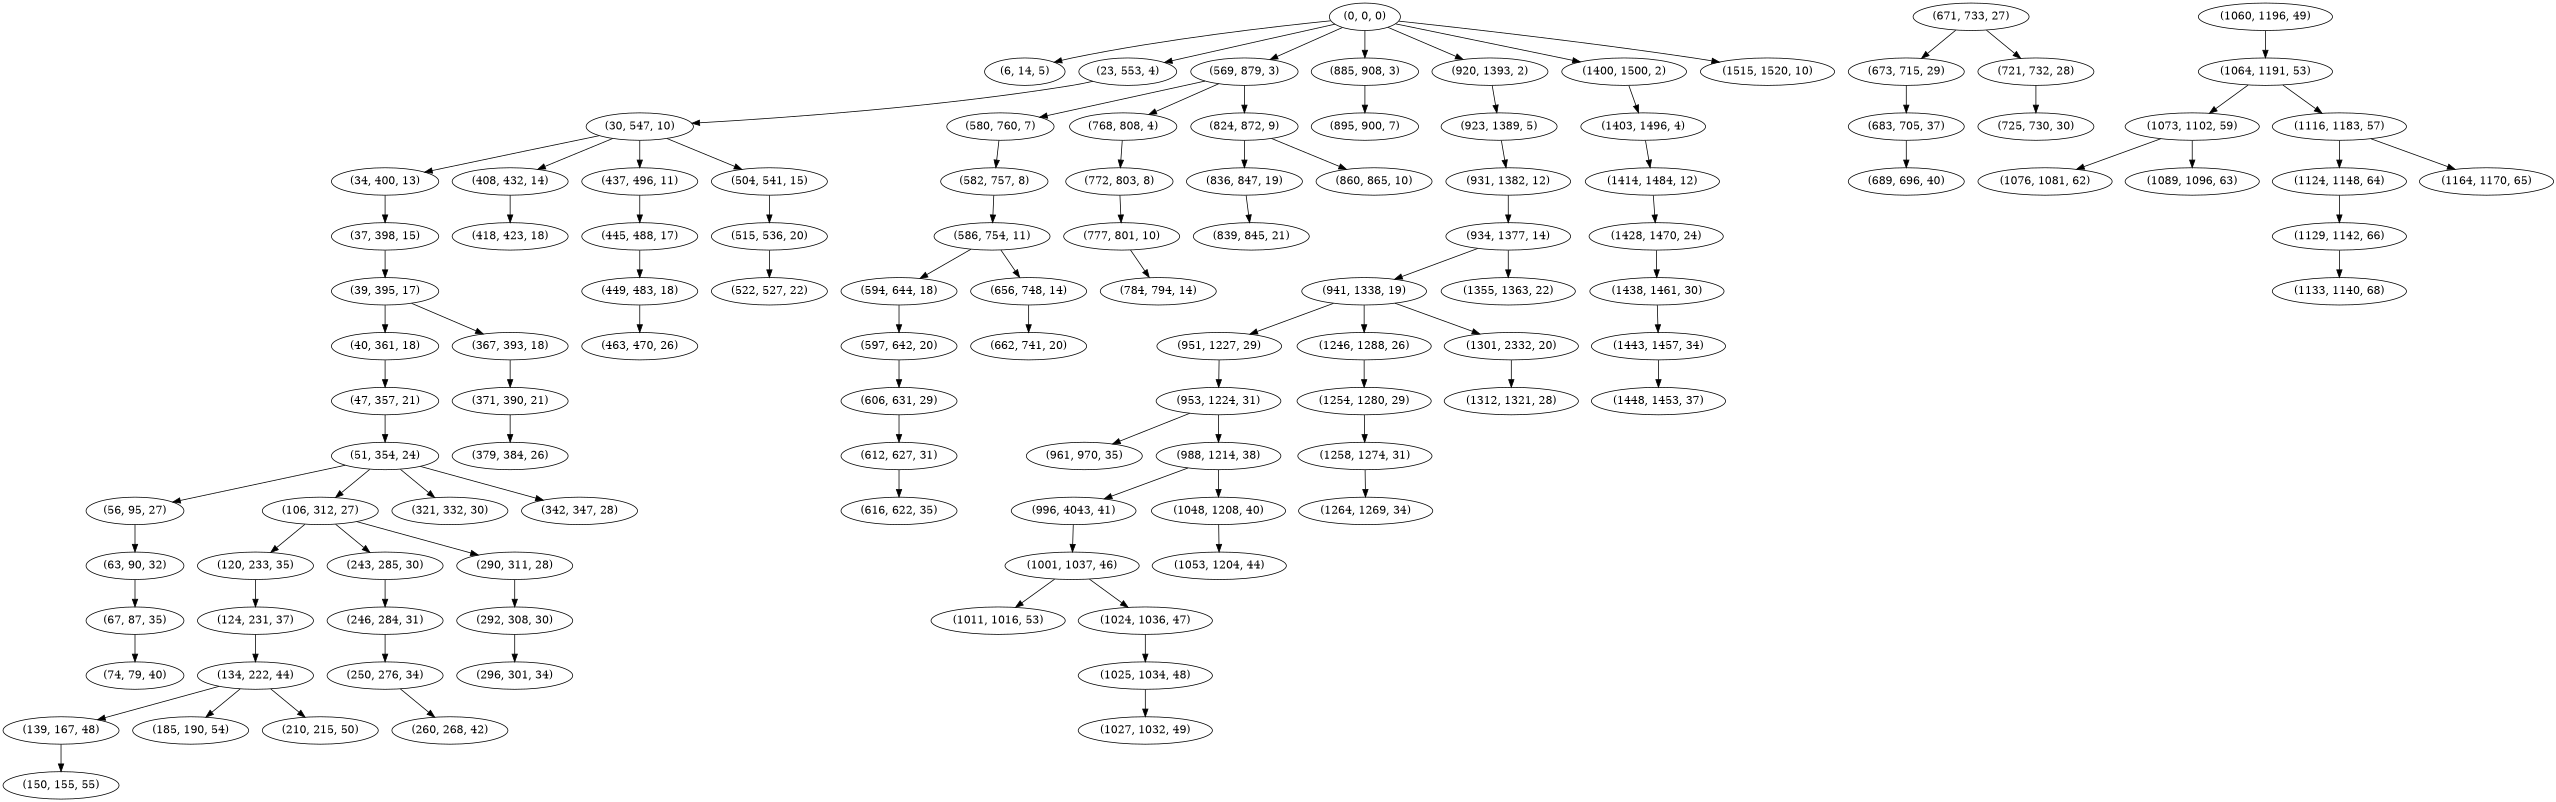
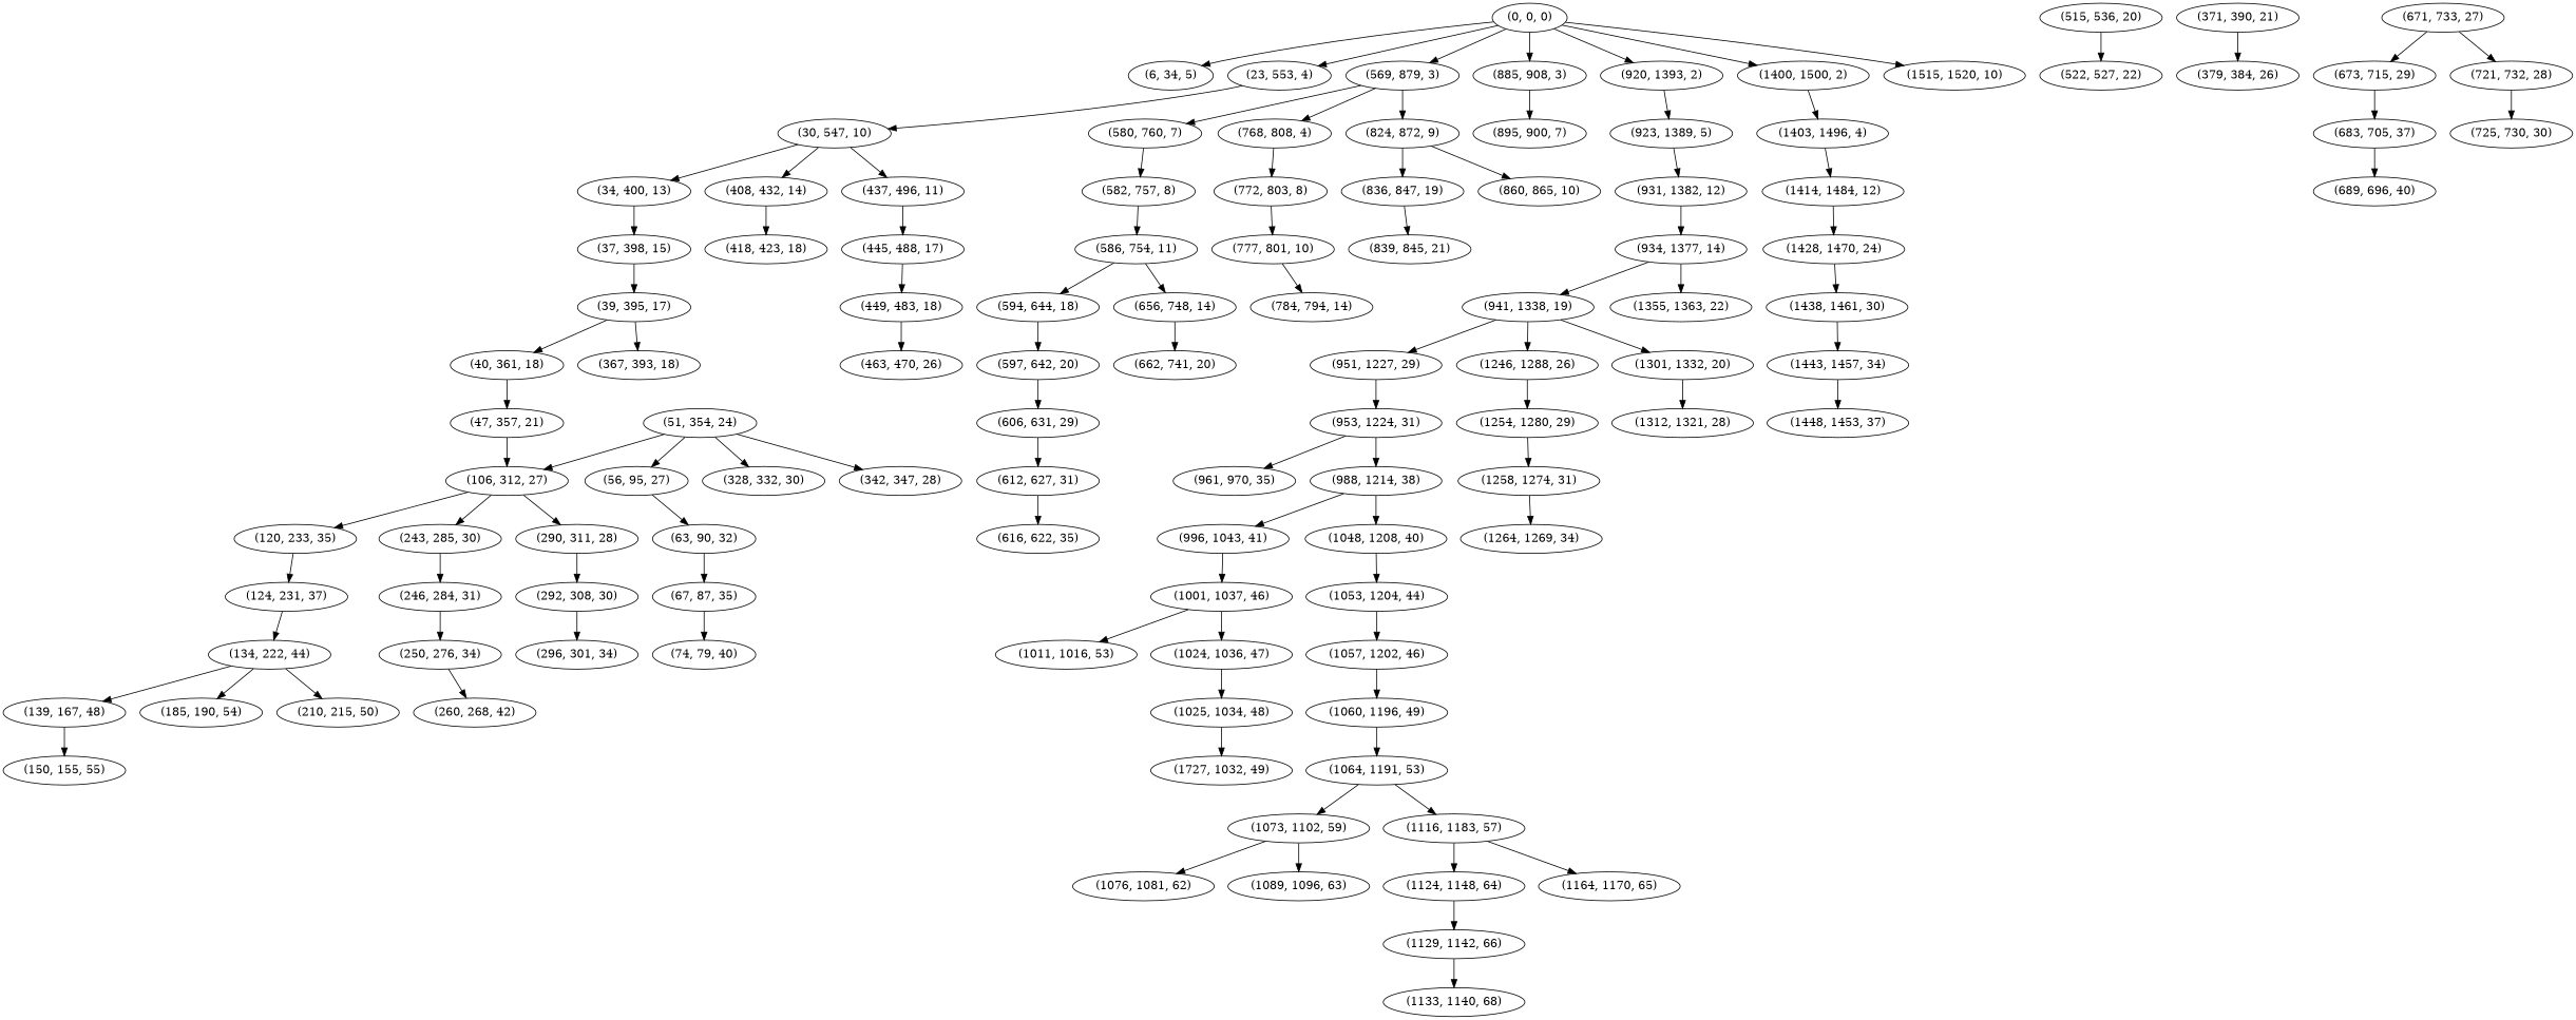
  digraph {
    "(0, 0, 0)"
-   "(6, 14, 5)"
+   "(6, 14, 5)" [label="(6, 34, 5)"]
    "(23, 553, 4)"
    "(569, 879, 3)"
    "(885, 908, 3)"
    "(920, 1393, 2)"
    "(1400, 1500, 2)"
    "(1515, 1520, 10)"
    "(30, 547, 10)"
    "(580, 760, 7)"
    "(768, 808, 4)"
    "(824, 872, 9)"
    "(895, 900, 7)"
    "(923, 1389, 5)"
    "(1403, 1496, 4)"
    "(34, 400, 13)"
    "(408, 432, 14)"
    "(437, 496, 11)"
-   "(504, 541, 15)"
    "(37, 398, 15)"
    "(418, 423, 18)"
    "(445, 488, 17)"
    "(515, 536, 20)"
    "(39, 395, 17)"
    "(40, 361, 18)"
    "(367, 393, 18)"
    "(47, 357, 21)"
    "(371, 390, 21)"
    "(51, 354, 24)"
    "(56, 95, 27)"
    "(106, 312, 27)"
-   "(321, 332, 30)"
+   "(321, 332, 30)" [label="(328, 332, 30)"]
    "(342, 347, 28)"
    "(63, 90, 32)"
    "(120, 233, 35)"
    "(243, 285, 30)"
    "(290, 311, 28)"
    "(67, 87, 35)"
    "(74, 79, 40)"
    "(124, 231, 37)"
    "(246, 284, 31)"
    "(292, 308, 30)"
    "(134, 222, 44)"
    "(139, 167, 48)"
    "(185, 190, 54)"
    "(210, 215, 50)"
    "(150, 155, 55)"
    "(250, 276, 34)"
    "(260, 268, 42)"
    "(296, 301, 34)"
    "(379, 384, 26)"
    "(449, 483, 18)"
    "(463, 470, 26)"
    "(522, 527, 22)"
    "(582, 757, 8)"
    "(772, 803, 8)"
    "(836, 847, 19)"
    "(860, 865, 10)"
    "(586, 754, 11)"
    "(594, 644, 18)"
    "(656, 748, 14)"
    "(597, 642, 20)"
    "(662, 741, 20)"
    "(606, 631, 29)"
    "(612, 627, 31)"
    "(616, 622, 35)"
    "(671, 733, 27)"
    "(673, 715, 29)"
    "(721, 732, 28)"
    "(683, 705, 37)"
    "(725, 730, 30)"
    "(689, 696, 40)"
    "(777, 801, 10)"
    "(784, 794, 14)"
    "(839, 845, 21)"
    "(931, 1382, 12)"
    "(934, 1377, 14)"
    "(941, 1338, 19)"
    "(1355, 1363, 22)"
    "(951, 1227, 29)"
    "(1246, 1288, 26)"
-   "(1301, 1332, 20)" [label="(1301, 2332, 20)"]
+   "(1301, 1332, 20)"
    "(953, 1224, 31)"
    "(1254, 1280, 29)"
    "(1312, 1321, 28)"
    "(961, 970, 35)"
    "(988, 1214, 38)"
-   "(996, 1043, 41)" [label="(996, 4043, 41)"]
+   "(996, 1043, 41)"
    "(1048, 1208, 40)"
    "(1001, 1037, 46)"
    "(1053, 1204, 44)"
    "(1011, 1016, 53)"
    "(1024, 1036, 47)"
    "(1025, 1034, 48)"
-   "(1027, 1032, 49)"
+   "(1027, 1032, 49)" [label="(1727, 1032, 49)"]
+   "(1057, 1202, 46)"
    "(1060, 1196, 49)"
    "(1064, 1191, 53)"
    "(1073, 1102, 59)"
    "(1116, 1183, 57)"
    "(1076, 1081, 62)"
    "(1089, 1096, 63)"
    "(1124, 1148, 64)"
    "(1164, 1170, 65)"
    "(1129, 1142, 66)"
    "(1133, 1140, 68)"
    "(1258, 1274, 31)"
    "(1264, 1269, 34)"
    "(1414, 1484, 12)"
    "(1428, 1470, 24)"
    "(1438, 1461, 30)"
    "(1443, 1457, 34)"
    "(1448, 1453, 37)"
    "(0, 0, 0)" -> "(6, 14, 5)"
    "(0, 0, 0)" -> "(23, 553, 4)"
    "(0, 0, 0)" -> "(569, 879, 3)"
    "(0, 0, 0)" -> "(885, 908, 3)"
    "(0, 0, 0)" -> "(920, 1393, 2)"
    "(0, 0, 0)" -> "(1400, 1500, 2)"
    "(0, 0, 0)" -> "(1515, 1520, 10)"
    "(23, 553, 4)" -> "(30, 547, 10)"
    "(569, 879, 3)" -> "(580, 760, 7)"
    "(569, 879, 3)" -> "(768, 808, 4)"
    "(569, 879, 3)" -> "(824, 872, 9)"
    "(885, 908, 3)" -> "(895, 900, 7)"
    "(920, 1393, 2)" -> "(923, 1389, 5)"
    "(1400, 1500, 2)" -> "(1403, 1496, 4)"
    "(30, 547, 10)" -> "(34, 400, 13)"
    "(30, 547, 10)" -> "(408, 432, 14)"
    "(30, 547, 10)" -> "(437, 496, 11)"
-   "(30, 547, 10)" -> "(504, 541, 15)"
    "(580, 760, 7)" -> "(582, 757, 8)"
    "(768, 808, 4)" -> "(772, 803, 8)"
    "(824, 872, 9)" -> "(836, 847, 19)"
    "(824, 872, 9)" -> "(860, 865, 10)"
    "(923, 1389, 5)" -> "(931, 1382, 12)"
    "(1403, 1496, 4)" -> "(1414, 1484, 12)"
    "(34, 400, 13)" -> "(37, 398, 15)"
    "(408, 432, 14)" -> "(418, 423, 18)"
    "(437, 496, 11)" -> "(445, 488, 17)"
-   "(504, 541, 15)" -> "(515, 536, 20)"
    "(37, 398, 15)" -> "(39, 395, 17)"
    "(445, 488, 17)" -> "(449, 483, 18)"
    "(515, 536, 20)" -> "(522, 527, 22)"
    "(39, 395, 17)" -> "(40, 361, 18)"
    "(39, 395, 17)" -> "(367, 393, 18)"
    "(40, 361, 18)" -> "(47, 357, 21)"
-   "(367, 393, 18)" -> "(371, 390, 21)"
-   "(47, 357, 21)" -> "(51, 354, 24)"
+   "(47, 357, 21)" -> "(106, 312, 27)"
    "(371, 390, 21)" -> "(379, 384, 26)"
    "(51, 354, 24)" -> "(56, 95, 27)"
    "(51, 354, 24)" -> "(106, 312, 27)"
    "(51, 354, 24)" -> "(321, 332, 30)"
    "(51, 354, 24)" -> "(342, 347, 28)"
    "(56, 95, 27)" -> "(63, 90, 32)"
    "(106, 312, 27)" -> "(120, 233, 35)"
    "(106, 312, 27)" -> "(243, 285, 30)"
    "(106, 312, 27)" -> "(290, 311, 28)"
    "(63, 90, 32)" -> "(67, 87, 35)"
    "(120, 233, 35)" -> "(124, 231, 37)"
    "(243, 285, 30)" -> "(246, 284, 31)"
    "(290, 311, 28)" -> "(292, 308, 30)"
    "(67, 87, 35)" -> "(74, 79, 40)"
    "(124, 231, 37)" -> "(134, 222, 44)"
    "(246, 284, 31)" -> "(250, 276, 34)"
    "(292, 308, 30)" -> "(296, 301, 34)"
    "(134, 222, 44)" -> "(139, 167, 48)"
    "(134, 222, 44)" -> "(185, 190, 54)"
    "(134, 222, 44)" -> "(210, 215, 50)"
    "(139, 167, 48)" -> "(150, 155, 55)"
    "(250, 276, 34)" -> "(260, 268, 42)"
    "(449, 483, 18)" -> "(463, 470, 26)"
    "(582, 757, 8)" -> "(586, 754, 11)"
    "(772, 803, 8)" -> "(777, 801, 10)"
    "(836, 847, 19)" -> "(839, 845, 21)"
    "(586, 754, 11)" -> "(594, 644, 18)"
    "(586, 754, 11)" -> "(656, 748, 14)"
    "(594, 644, 18)" -> "(597, 642, 20)"
    "(656, 748, 14)" -> "(662, 741, 20)"
    "(597, 642, 20)" -> "(606, 631, 29)"
    "(606, 631, 29)" -> "(612, 627, 31)"
    "(612, 627, 31)" -> "(616, 622, 35)"
    "(671, 733, 27)" -> "(673, 715, 29)"
    "(671, 733, 27)" -> "(721, 732, 28)"
    "(673, 715, 29)" -> "(683, 705, 37)"
    "(721, 732, 28)" -> "(725, 730, 30)"
    "(683, 705, 37)" -> "(689, 696, 40)"
    "(777, 801, 10)" -> "(784, 794, 14)"
    "(931, 1382, 12)" -> "(934, 1377, 14)"
    "(934, 1377, 14)" -> "(941, 1338, 19)"
    "(934, 1377, 14)" -> "(1355, 1363, 22)"
    "(941, 1338, 19)" -> "(951, 1227, 29)"
    "(941, 1338, 19)" -> "(1246, 1288, 26)"
    "(941, 1338, 19)" -> "(1301, 1332, 20)"
    "(951, 1227, 29)" -> "(953, 1224, 31)"
    "(1246, 1288, 26)" -> "(1254, 1280, 29)"
    "(1301, 1332, 20)" -> "(1312, 1321, 28)"
    "(953, 1224, 31)" -> "(961, 970, 35)"
    "(953, 1224, 31)" -> "(988, 1214, 38)"
    "(1254, 1280, 29)" -> "(1258, 1274, 31)"
    "(988, 1214, 38)" -> "(996, 1043, 41)"
    "(988, 1214, 38)" -> "(1048, 1208, 40)"
    "(996, 1043, 41)" -> "(1001, 1037, 46)"
    "(1048, 1208, 40)" -> "(1053, 1204, 44)"
    "(1001, 1037, 46)" -> "(1011, 1016, 53)"
    "(1001, 1037, 46)" -> "(1024, 1036, 47)"
+   "(1053, 1204, 44)" -> "(1057, 1202, 46)"
    "(1024, 1036, 47)" -> "(1025, 1034, 48)"
    "(1025, 1034, 48)" -> "(1027, 1032, 49)"
+   "(1057, 1202, 46)" -> "(1060, 1196, 49)"
    "(1060, 1196, 49)" -> "(1064, 1191, 53)"
    "(1064, 1191, 53)" -> "(1073, 1102, 59)"
    "(1064, 1191, 53)" -> "(1116, 1183, 57)"
    "(1073, 1102, 59)" -> "(1076, 1081, 62)"
    "(1073, 1102, 59)" -> "(1089, 1096, 63)"
    "(1116, 1183, 57)" -> "(1124, 1148, 64)"
    "(1116, 1183, 57)" -> "(1164, 1170, 65)"
    "(1124, 1148, 64)" -> "(1129, 1142, 66)"
    "(1129, 1142, 66)" -> "(1133, 1140, 68)"
    "(1258, 1274, 31)" -> "(1264, 1269, 34)"
    "(1414, 1484, 12)" -> "(1428, 1470, 24)"
    "(1428, 1470, 24)" -> "(1438, 1461, 30)"
    "(1438, 1461, 30)" -> "(1443, 1457, 34)"
    "(1443, 1457, 34)" -> "(1448, 1453, 37)"
  }
